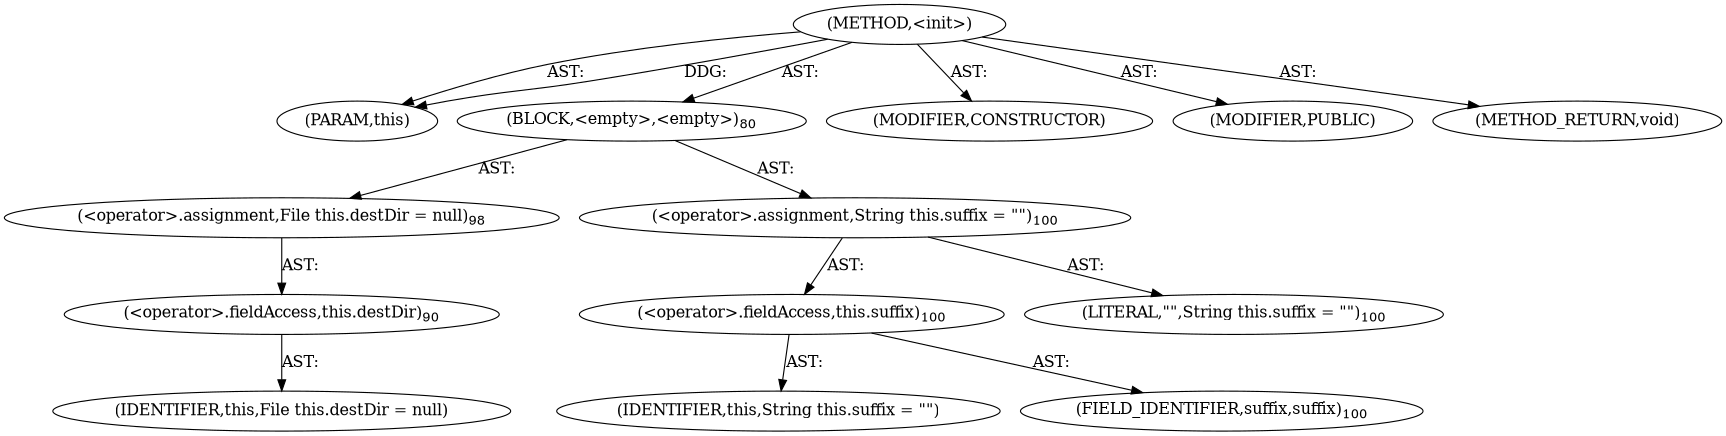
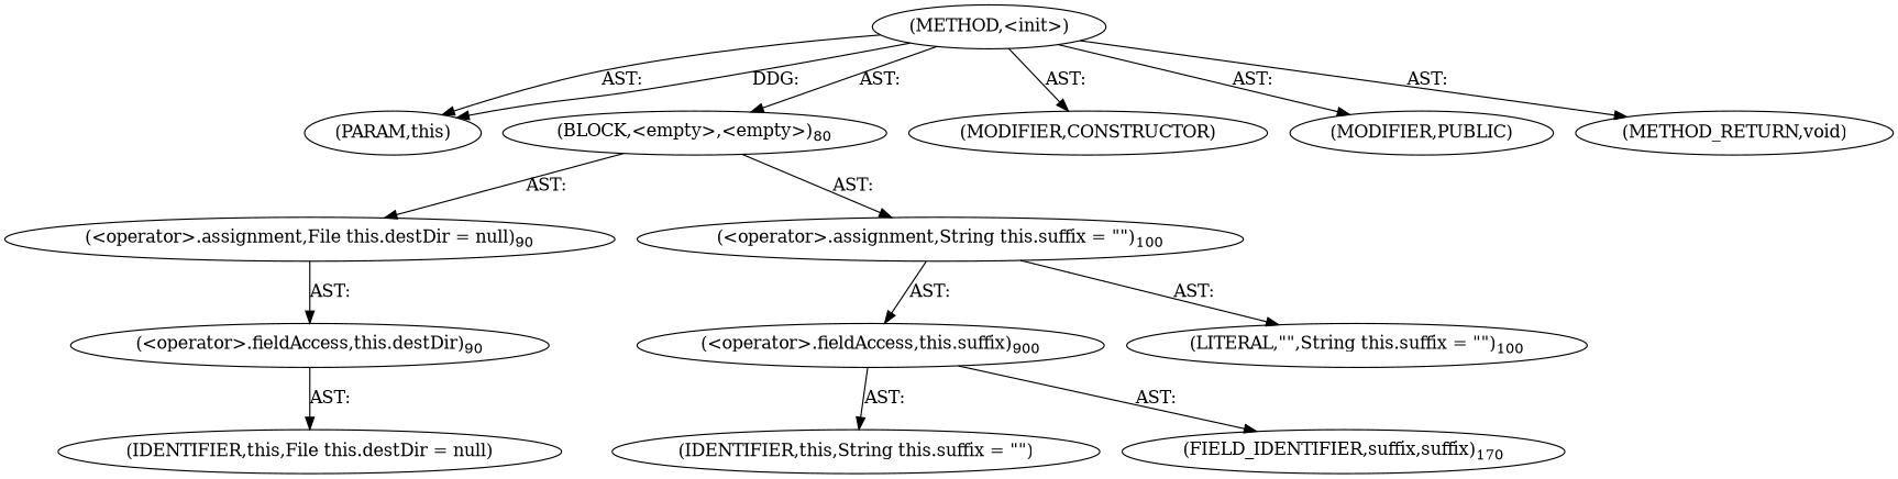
  digraph {
    n1 [label=<(METHOD,&lt;init&gt;)>]
    n2 [label=<(PARAM,this)>]
    n3 [label=<(BLOCK,&lt;empty&gt;,&lt;empty&gt;)<SUB>80</SUB>>]
    n4 [label=<(MODIFIER,CONSTRUCTOR)>]
    n5 [label=<(MODIFIER,PUBLIC)>]
    n6 [label=<(METHOD_RETURN,void)>]
-   n7 [label=<(&lt;operator&gt;.assignment,File this.destDir = null)<SUB>98</SUB>>]
+   n7 [label=<(&lt;operator&gt;.assignment,File this.destDir = null)<SUB>90</SUB>>]
    n8 [label=<(&lt;operator&gt;.assignment,String this.suffix = &quot;&quot;)<SUB>100</SUB>>]
    n9 [label=<(&lt;operator&gt;.fieldAccess,this.destDir)<SUB>90</SUB>>]
-   n10 [label=<(&lt;operator&gt;.fieldAccess,this.suffix)<SUB>100</SUB>>]
+   n10 [label=<(&lt;operator&gt;.fieldAccess,this.suffix)<SUB>900</SUB>>]
    n11 [label=<(LITERAL,&quot;&quot;,String this.suffix = &quot;&quot;)<SUB>100</SUB>>]
    n12 [label=<(IDENTIFIER,this,File this.destDir = null)>]
    n13 [label=<(IDENTIFIER,this,String this.suffix = &quot;&quot;)>]
-   n14 [label=<(FIELD_IDENTIFIER,suffix,suffix)<SUB>100</SUB>>]
+   n14 [label=<(FIELD_IDENTIFIER,suffix,suffix)<SUB>170</SUB>>]
    n1 -> n2 [label="AST: "]
    n1 -> n2 [label="DDG: "]
    n1 -> n3 [label="AST: "]
    n1 -> n4 [label="AST: "]
    n1 -> n5 [label="AST: "]
    n1 -> n6 [label="AST: "]
    n3 -> n7 [label="AST: "]
    n3 -> n8 [label="AST: "]
    n7 -> n9 [label="AST: "]
    n8 -> n10 [label="AST: "]
    n8 -> n11 [label="AST: "]
    n9 -> n12 [label="AST: "]
    n10 -> n13 [label="AST: "]
    n10 -> n14 [label="AST: "]
  }
